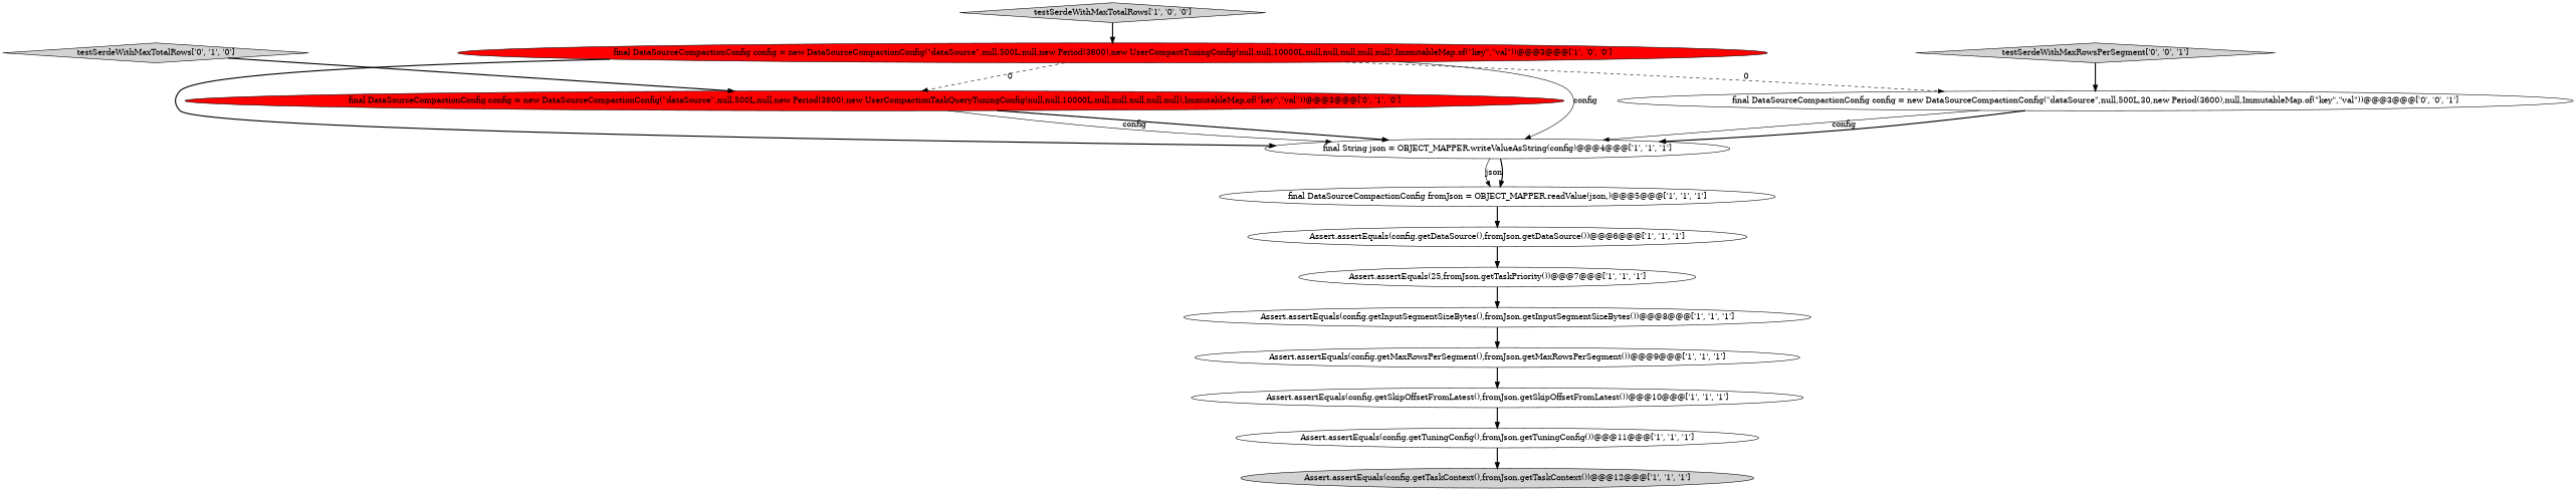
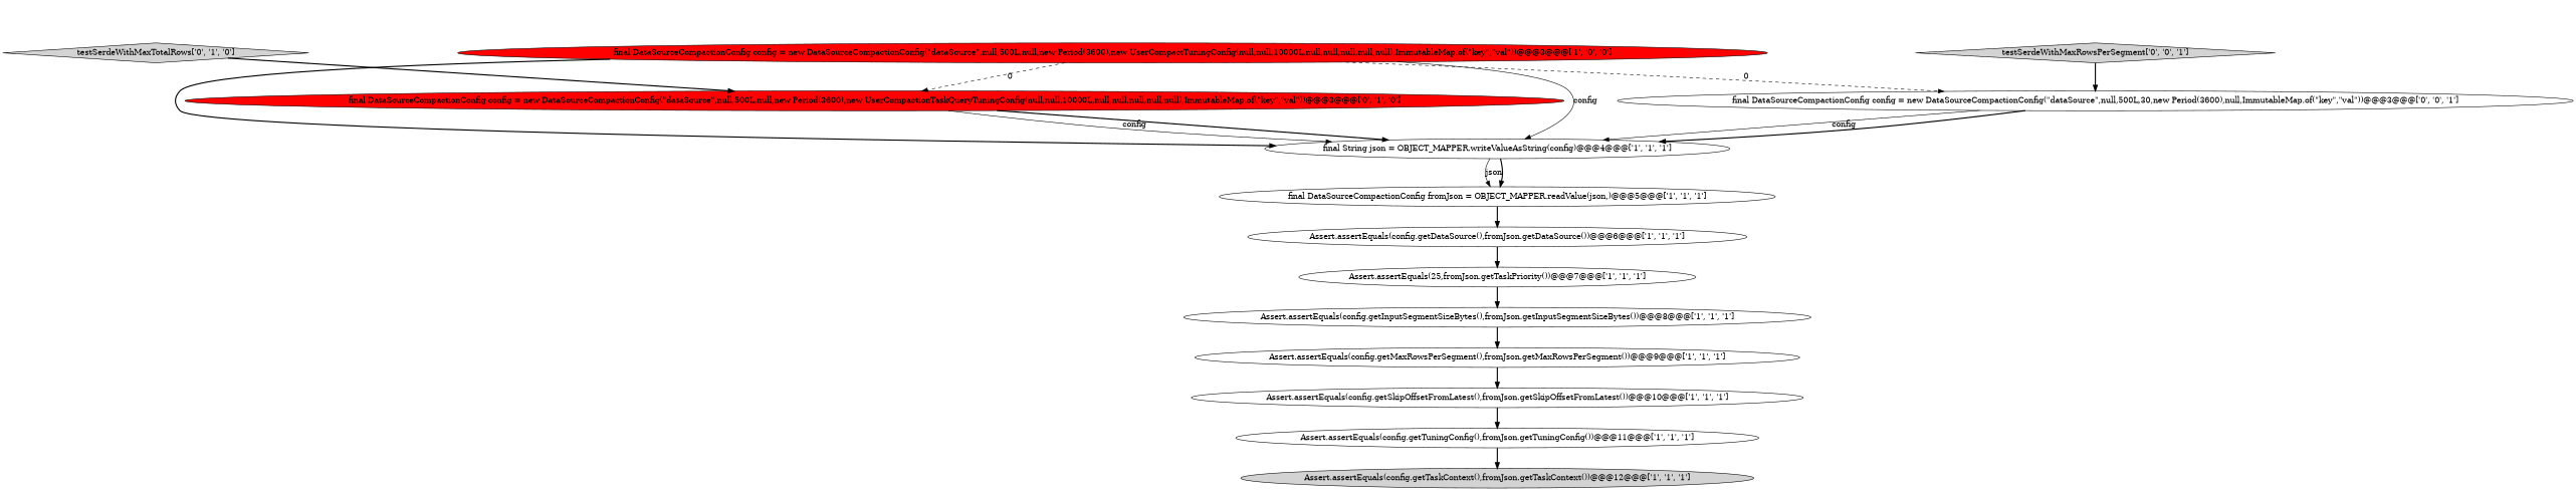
  digraph {
    node [fillcolor=white shape=ellipse style=filled]
    edge [style=bold]
    n1 [label="Assert.assertEquals(config.getDataSource(),fromJson.getDataSource())@@@6@@@['1', '1', '1']"]
    n2 [label="Assert.assertEquals(25,fromJson.getTaskPriority())@@@7@@@['1', '1', '1']"]
    n3 [label="Assert.assertEquals(config.getInputSegmentSizeBytes(),fromJson.getInputSegmentSizeBytes())@@@8@@@['1', '1', '1']"]
    n4 [fillcolor=red label="final DataSourceCompactionConfig config = new DataSourceCompactionConfig(\"dataSource\",null,500L,null,new Period(3600),new UserCompactTuningConfig(null,null,10000L,null,null,null,null,null),ImmutableMap.of(\"key\",\"val\"))@@@3@@@['1', '0', '0']"]
    n5 [fillcolor=red label="final DataSourceCompactionConfig config = new DataSourceCompactionConfig(\"dataSource\",null,500L,null,new Period(3600),new UserCompactionTaskQueryTuningConfig(null,null,10000L,null,null,null,null,null),ImmutableMap.of(\"key\",\"val\"))@@@3@@@['0', '1', '0']"]
    n6 [label="final DataSourceCompactionConfig config = new DataSourceCompactionConfig(\"dataSource\",null,500L,30,new Period(3600),null,ImmutableMap.of(\"key\",\"val\"))@@@3@@@['0', '0', '1']"]
    n7 [label="final String json = OBJECT_MAPPER.writeValueAsString(config)@@@4@@@['1', '1', '1']"]
    n8 [fillcolor=lightgray label="Assert.assertEquals(config.getTaskContext(),fromJson.getTaskContext())@@@12@@@['1', '1', '1']"]
    n9 [fillcolor=lightgray label="testSerdeWithMaxRowsPerSegment['0', '0', '1']" shape=diamond]
    n10 [label="final DataSourceCompactionConfig fromJson = OBJECT_MAPPER.readValue(json,)@@@5@@@['1', '1', '1']"]
-   n11 [fillcolor=lightgray label="testSerdeWithMaxTotalRows['1', '0', '0']" shape=diamond]
    n12 [label="Assert.assertEquals(config.getSkipOffsetFromLatest(),fromJson.getSkipOffsetFromLatest())@@@10@@@['1', '1', '1']"]
    n13 [label="Assert.assertEquals(config.getTuningConfig(),fromJson.getTuningConfig())@@@11@@@['1', '1', '1']"]
    n14 [label="Assert.assertEquals(config.getMaxRowsPerSegment(),fromJson.getMaxRowsPerSegment())@@@9@@@['1', '1', '1']"]
    n15 [fillcolor=lightgray label="testSerdeWithMaxTotalRows['0', '1', '0']" shape=diamond]
    n1 -> n2
    n2 -> n3
    n3 -> n14
    n4 -> n5 [label=0 style=dashed]
    n4 -> n6 [label=0 style=dashed]
    n4 -> n7
    n4 -> n7 [label=config style=solid]
    n5 -> n7
    n5 -> n7 [label=config style=solid]
    n6 -> n7 [label=config style=solid]
    n6 -> n7
    n7 -> n10 [label=json style=solid]
    n7 -> n10
    n9 -> n6
    n10 -> n1
-   n11 -> n4
    n12 -> n13
    n13 -> n8
    n14 -> n12
    n15 -> n5
  }
